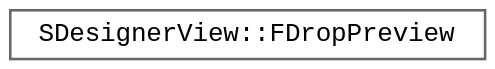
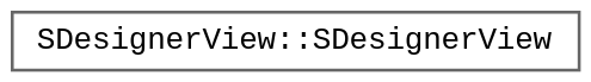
  digraph {
    rankdir=LR
    fontname="Liberation Mono"
-   n1 [color=grey40 fillcolor=white fontname="Liberation Mono" fontsize=10 height=0.2 label="SDesignerView::FDropPreview" shape=box style=filled width=0.4]
+   n1 [color=grey40 fillcolor=white fontname="Liberation Mono" fontsize=10 height=0.2 label="SDesignerView::SDesignerView" shape=box style=filled width=0.4]
  }
